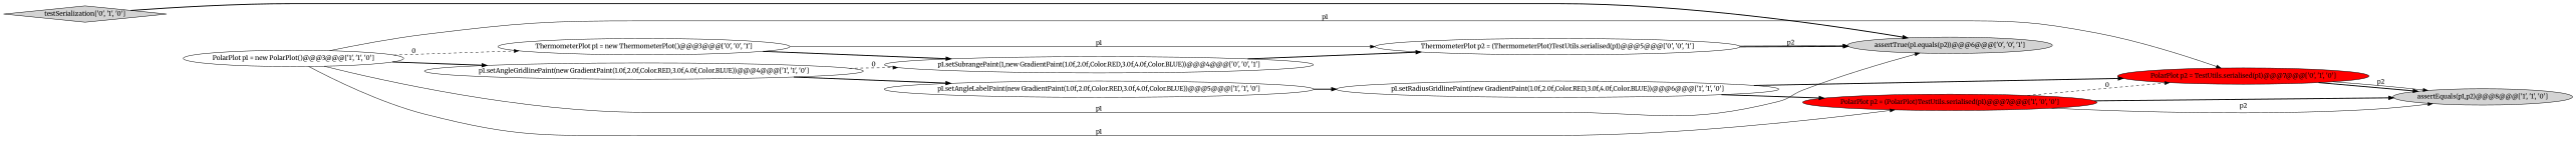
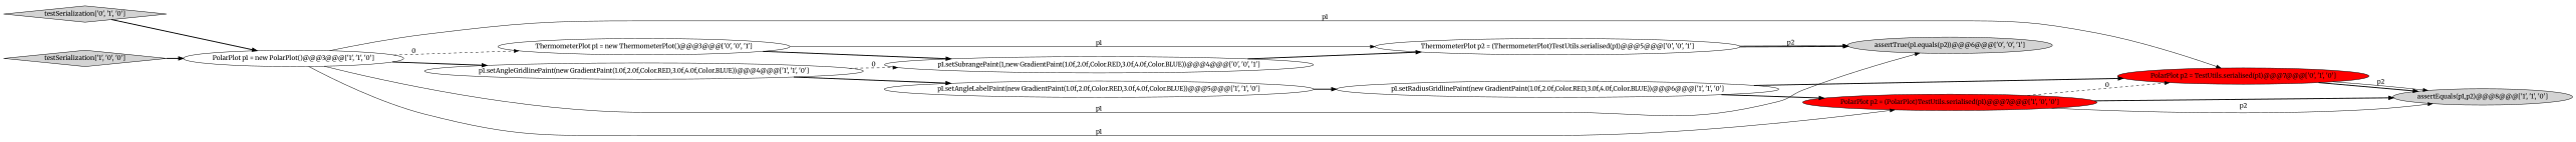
  digraph {
    fontname=Merriweather
    rankdir=LR
    node [fillcolor=white fontname=Merriweather shape=ellipse style=filled]
    edge [fontname=Merriweather style=bold]
    n1 [label="ThermometerPlot p1 = new ThermometerPlot()@@@3@@@['0', '0', '1']"]
    n2 [label="p1.setSubrangePaint(1,new GradientPaint(1.0f,2.0f,Color.RED,3.0f,4.0f,Color.BLUE))@@@4@@@['0', '0', '1']"]
    n3 [label="ThermometerPlot p2 = (ThermometerPlot)TestUtils.serialised(p1)@@@5@@@['0', '0', '1']"]
    n4 [label="p1.setAngleLabelPaint(new GradientPaint(1.0f,2.0f,Color.RED,3.0f,4.0f,Color.BLUE))@@@5@@@['1', '1', '0']"]
    n5 [label="p1.setRadiusGridlinePaint(new GradientPaint(1.0f,2.0f,Color.RED,3.0f,4.0f,Color.BLUE))@@@6@@@['1', '1', '0']"]
    n6 [fillcolor=red label="PolarPlot p2 = (PolarPlot)TestUtils.serialised(p1)@@@7@@@['1', '0', '0']"]
    n7 [fillcolor=red label="PolarPlot p2 = TestUtils.serialised(p1)@@@7@@@['0', '1', '0']"]
    n8 [fillcolor=lightgray label="testSerialization['0', '1', '0']" shape=diamond]
    n9 [label="PolarPlot p1 = new PolarPlot()@@@3@@@['1', '1', '0']"]
    n10 [label="p1.setAngleGridlinePaint(new GradientPaint(1.0f,2.0f,Color.RED,3.0f,4.0f,Color.BLUE))@@@4@@@['1', '1', '0']"]
    n11 [fillcolor=lightgray label="assertTrue(p1.equals(p2))@@@6@@@['0', '0', '1']"]
    n12 [fillcolor=lightgray label="assertEquals(p1,p2)@@@8@@@['1', '1', '0']"]
+   n13 [fillcolor=lightgray label="testSerialization['1', '0', '0']" shape=diamond]
    n1 -> n2
    n1 -> n3 [label=p1 style=solid]
    n2 -> n3
    n3 -> n11
    n3 -> n11 [label=p2 style=solid]
    n4 -> n5
    n5 -> n6
    n5 -> n7
    n6 -> n7 [label=0 style=dashed]
    n6 -> n12
    n6 -> n12 [label=p2 style=solid]
    n7 -> n12 [label=p2 style=solid]
    n7 -> n12
-   n8 -> n11
+   n8 -> n9
    n9 -> n1 [label=0 style=dashed]
    n9 -> n6 [label=p1 style=solid]
    n9 -> n7 [label=p1 style=solid]
    n9 -> n10
    n9 -> n11 [label=p1 style=solid]
    n10 -> n2 [label=0 style=dashed]
    n10 -> n4
+   n13 -> n9
  }
